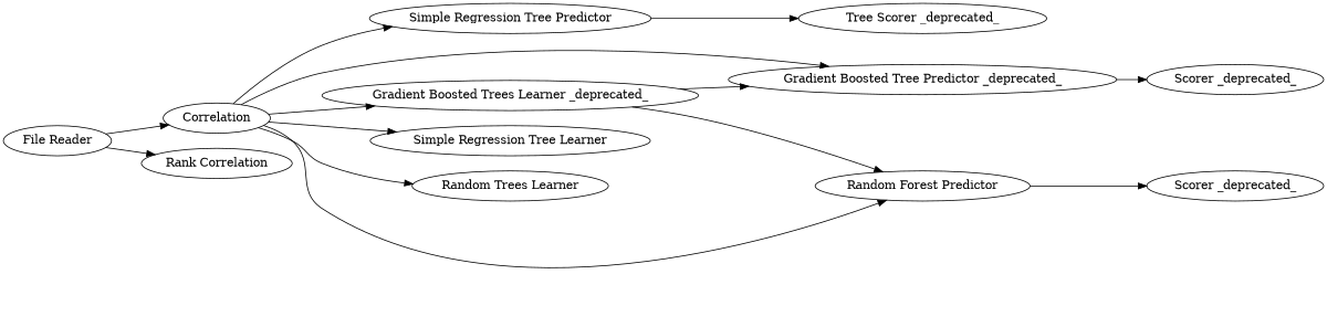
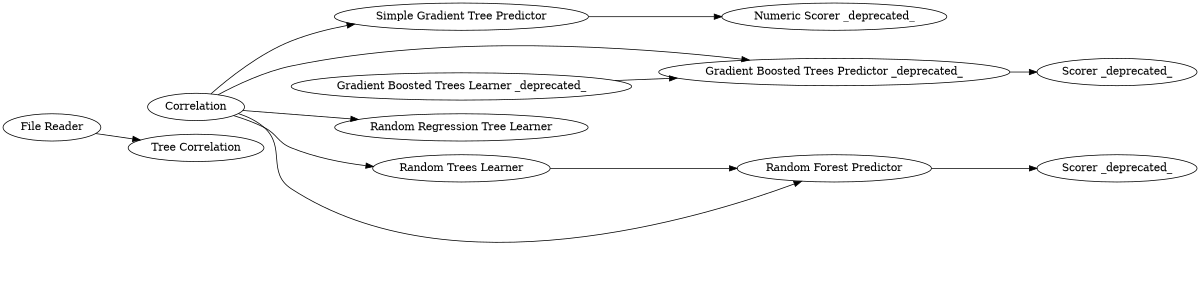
  digraph {
    rankdir=LR
    n1 [label=Correlation]
    n2 [label="Random Forest Predictor"]
-   n3 [label="Simple Regression Tree Predictor"]
-   n4 [label="Gradient Boosted Tree Predictor _deprecated_"]
-   n5 [label="Simple Regression Tree Learner"]
+   n3 [label="Simple Gradient Tree Predictor"]
+   n4 [label="Gradient Boosted Trees Predictor _deprecated_"]
+   n5 [label="Random Regression Tree Learner"]
    n6 [label="Random Trees Learner"]
    n7 [label="Gradient Boosted Trees Learner _deprecated_"]
    n8 [label="Scorer _deprecated_"]
-   n9 [label="Tree Scorer _deprecated_"]
+   n9 [label="Numeric Scorer _deprecated_"]
    n10 [label="Scorer _deprecated_"]
    n11 [label="File Reader"]
-   n12 [label="Rank Correlation"]
+   n12 [label="Tree Correlation"]
    n1 -> n2
    n1 -> n3
    n1 -> n4
    n1 -> n5
    n1 -> n6
-   n1 -> n7
    n2 -> n8
    n3 -> n9
    n4 -> n10
-   n7 -> n2
+   n6 -> n2
    n7 -> n4
-   n11 -> n1
    n11 -> n12
  }
